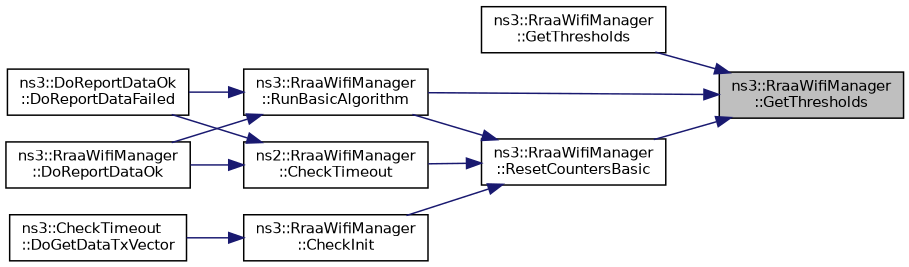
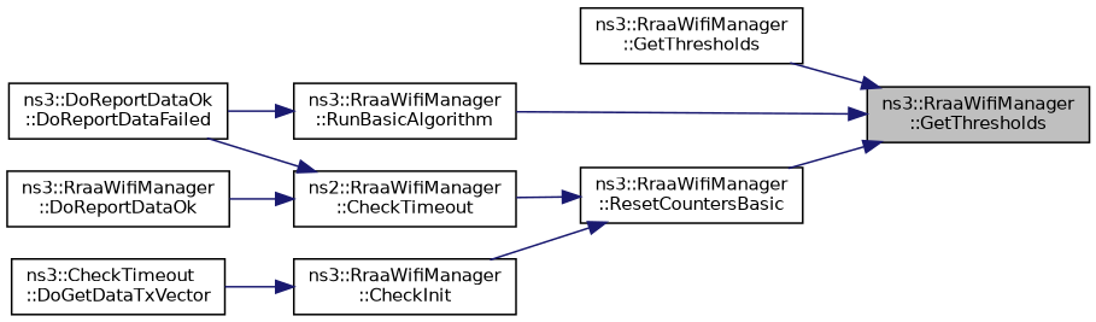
  digraph {
    rankdir=RL
    node [color=black fillcolor=white fontname=Helvetica fontsize=10 shape=record style=filled]
    edge [color=midnightblue dir=back fontname=Helvetica fontsize=10 labelfontname=Helvetica labelfontsize=10 style=solid]
    n1 [fillcolor=grey75 fontcolor=black height=0.2 label="ns3::RraaWifiManager\l::GetThresholds" width=0.4]
    n2 [height=0.2 label="ns3::RraaWifiManager\l::GetThresholds" width=0.4]
    n3 [height=0.2 label="ns3::RraaWifiManager\l::ResetCountersBasic" width=0.4]
    n4 [height=0.2 label="ns3::RraaWifiManager\l::RunBasicAlgorithm" width=0.4]
    n5 [height=0.2 label="ns3::RraaWifiManager\l::CheckInit" width=0.4]
    n6 [height=0.2 label="ns2::RraaWifiManager\l::CheckTimeout" width=0.4]
    n7 [height=0.2 label="ns3::DoReportDataOk\l::DoReportDataFailed" width=0.4]
    n8 [height=0.2 label="ns3::RraaWifiManager\l::DoReportDataOk" width=0.4]
    n9 [height=0.2 label="ns3::CheckTimeout\l::DoGetDataTxVector" width=0.4]
    n1 -> n2
    n1 -> n3
    n1 -> n4
-   n3 -> n4
    n3 -> n5
    n3 -> n6
    n4 -> n7
-   n4 -> n8
    n5 -> n9
    n6 -> n7
    n6 -> n8
  }
